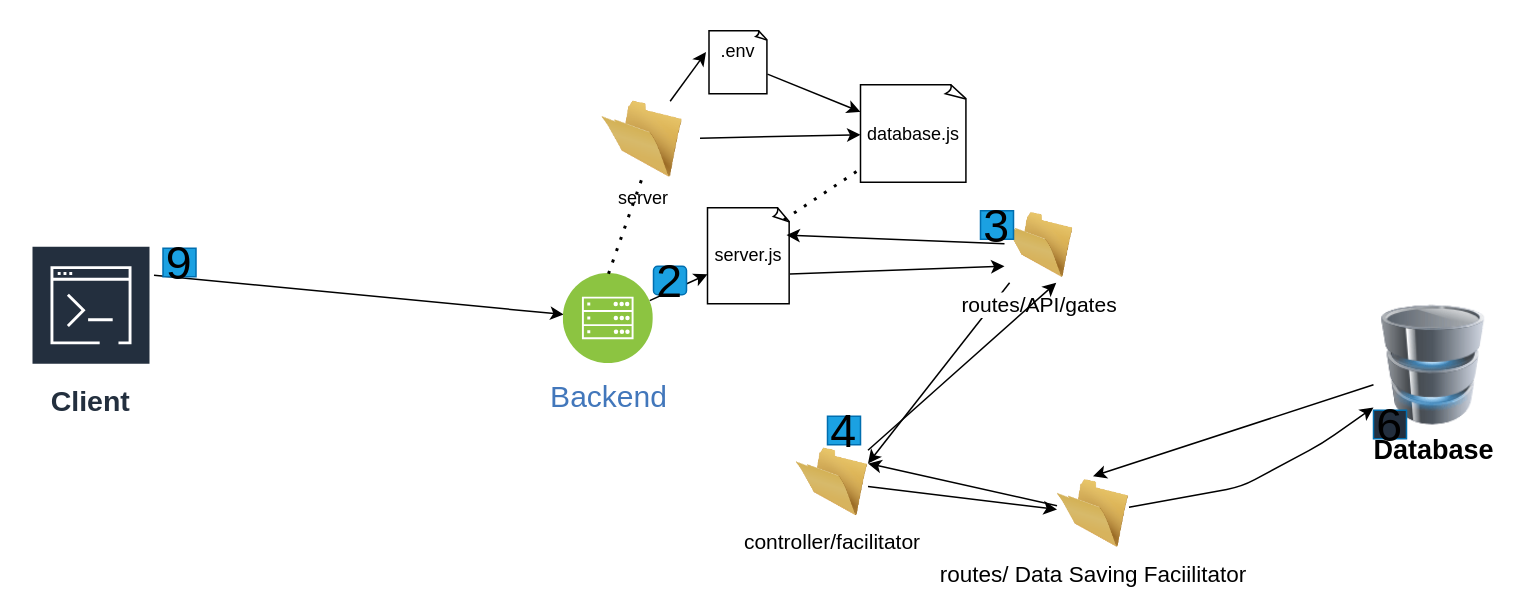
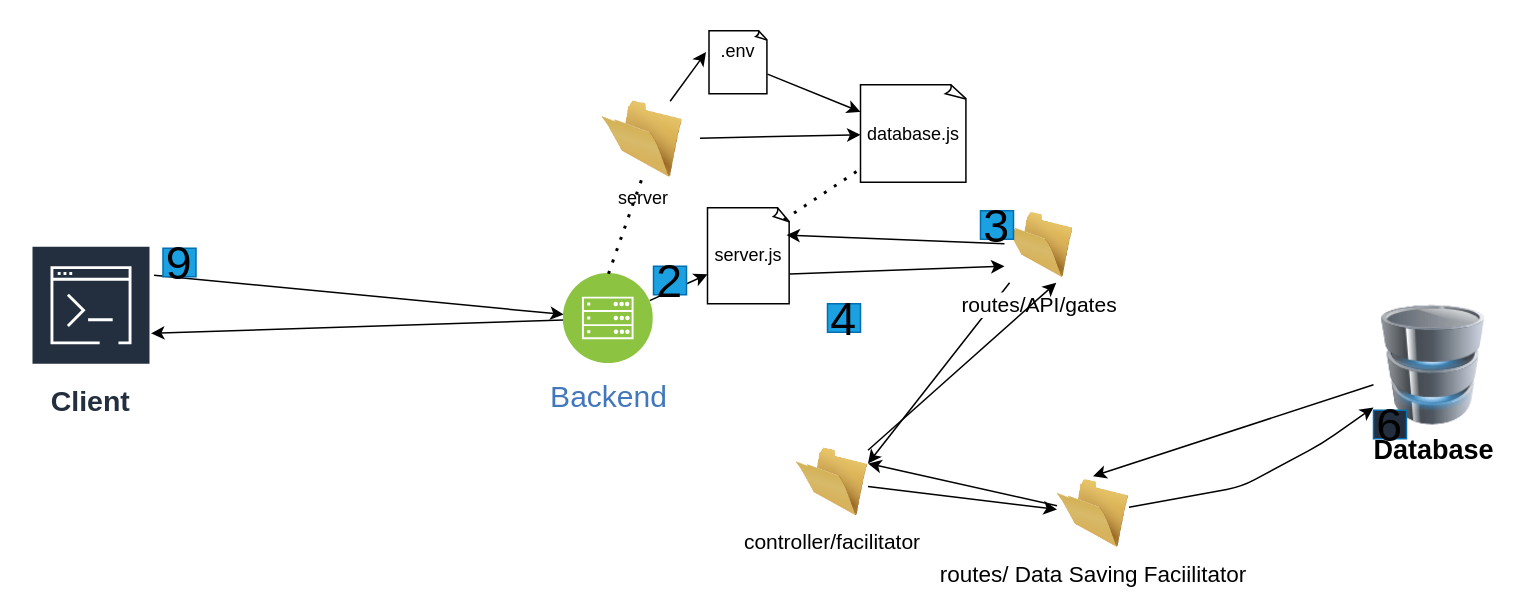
  <mxCell id="0" />
  <mxCell id="1" parent="0" />
  <mxCell id="2" style="edgeStyle=none;html=1;" parent="1" target="8" edge="1"><mxGeometry relative="1" as="geometry"><mxPoint x="102" y="183" as="sourcePoint" /></mxGeometry></mxCell>
  <mxCell id="3" value="&lt;font style=&quot;font-size: 19px;&quot;&gt;Client&lt;/font&gt;" style="sketch=0;outlineConnect=0;fontColor=#232F3E;gradientColor=none;strokeColor=#ffffff;fillColor=#232F3E;dashed=0;verticalLabelPosition=middle;verticalAlign=bottom;align=center;html=1;whiteSpace=wrap;fontSize=10;fontStyle=1;spacing=3;shape=mxgraph.aws4.productIcon;prIcon=mxgraph.aws4.command_line_interface;" parent="1" vertex="1"><mxGeometry x="20" y="163" width="80" height="120" as="geometry" /></mxCell>
  <mxCell id="4" style="edgeStyle=none;html=1;entryX=0.5;entryY=0;entryDx=0;entryDy=0;" parent="1" source="5" target="21" edge="1"><mxGeometry relative="1" as="geometry" /></mxCell>
  <mxCell id="5" value="&lt;b&gt;&lt;font style=&quot;font-size: 18px;&quot;&gt;Database&lt;/font&gt;&lt;/b&gt;" style="image;html=1;image=img/lib/clip_art/computers/Database_128x128.png" parent="1" vertex="1"><mxGeometry x="915" y="203" width="80" height="80" as="geometry" /></mxCell>
  <mxCell id="6" style="edgeStyle=none;html=1;" parent="1" source="8" target="10" edge="1"><mxGeometry relative="1" as="geometry" /></mxCell>
+ <mxCell id="7" style="edgeStyle=none;html=1;" parent="1" source="8" target="3" edge="1"><mxGeometry relative="1" as="geometry"><mxPoint x="113.213" y="233.019" as="targetPoint" /></mxGeometry></mxCell>
  <mxCell id="8" value="&lt;font style=&quot;font-size: 20px;&quot;&gt;Backend&lt;/font&gt;&lt;div&gt;&lt;br&gt;&lt;/div&gt;" style="image;aspect=fixed;perimeter=ellipsePerimeter;html=1;align=center;shadow=0;dashed=0;fontColor=#4277BB;labelBackgroundColor=default;fontSize=12;spacingTop=3;image=img/lib/ibm/infrastructure/mobile_backend.svg;" parent="1" vertex="1"><mxGeometry x="375" y="182" width="60" height="60" as="geometry" /></mxCell>
  <mxCell id="9" style="edgeStyle=none;html=1;" parent="1" edge="1"><mxGeometry relative="1" as="geometry"><mxPoint x="526" y="182.175" as="sourcePoint" /><mxPoint x="669" y="177.002" as="targetPoint" /></mxGeometry></mxCell>
  <mxCell id="10" value="server.js" style="whiteSpace=wrap;html=1;shape=mxgraph.basic.document" parent="1" vertex="1"><mxGeometry x="471" y="138" width="55" height="64" as="geometry" /></mxCell>
  <mxCell id="11" value="database.js" style="whiteSpace=wrap;html=1;shape=mxgraph.basic.document" parent="1" vertex="1"><mxGeometry x="573" y="56" width="71" height="65" as="geometry" /></mxCell>
  <mxCell id="12" style="edgeStyle=none;html=1;entryX=1;entryY=0.25;entryDx=0;entryDy=0;" parent="1" source="13" target="18" edge="1"><mxGeometry relative="1" as="geometry" /></mxCell>
  <mxCell id="13" value="&lt;font style=&quot;font-size: 14px;&quot;&gt;routes/API/gates&lt;/font&gt;" style="image;html=1;image=img/lib/clip_art/general/Empty_Folder_128x128.png" parent="1" vertex="1"><mxGeometry x="669" y="138" width="46" height="50" as="geometry" /></mxCell>
  <mxCell id="14" style="edgeStyle=none;html=1;" parent="1" source="15" target="11" edge="1"><mxGeometry relative="1" as="geometry" /></mxCell>
  <mxCell id="15" value=".env&lt;div&gt;&lt;br&gt;&lt;/div&gt;" style="whiteSpace=wrap;html=1;shape=mxgraph.basic.document" parent="1" vertex="1"><mxGeometry x="472" y="20" width="39" height="42" as="geometry" /></mxCell>
  <mxCell id="16" style="edgeStyle=none;html=1;" parent="1" source="18" target="21" edge="1"><mxGeometry relative="1" as="geometry" /></mxCell>
  <mxCell id="17" style="edgeStyle=none;html=1;entryX=0.75;entryY=1;entryDx=0;entryDy=0;" parent="1" source="18" target="13" edge="1"><mxGeometry relative="1" as="geometry" /></mxCell>
  <mxCell id="18" value="&lt;font style=&quot;font-size: 14px;&quot;&gt;controller/facilitator&lt;/font&gt;" style="image;html=1;image=img/lib/clip_art/general/Empty_Folder_128x128.png" parent="1" vertex="1"><mxGeometry x="530" y="296" width="48" height="50" as="geometry" /></mxCell>
  <mxCell id="19" style="edgeStyle=none;html=1;" parent="1" source="21" target="5" edge="1"><mxGeometry relative="1" as="geometry"><Array as="points"><mxPoint x="827" y="324" /><mxPoint x="881" y="295" /></Array></mxGeometry></mxCell>
  <mxCell id="20" style="edgeStyle=none;html=1;entryX=1;entryY=0.25;entryDx=0;entryDy=0;" parent="1" source="21" target="18" edge="1"><mxGeometry relative="1" as="geometry" /></mxCell>
  <mxCell id="21" value="&lt;font style=&quot;font-size: 15px;&quot;&gt;routes/ Data Saving Faciilitator&lt;/font&gt;&lt;div&gt;&lt;br&gt;&lt;/div&gt;" style="image;html=1;image=img/lib/clip_art/general/Empty_Folder_128x128.png" parent="1" vertex="1"><mxGeometry x="704" y="317" width="48" height="50" as="geometry" /></mxCell>
  <mxCell id="22" style="edgeStyle=none;html=1;" parent="1" source="23" target="11" edge="1"><mxGeometry relative="1" as="geometry" /></mxCell>
  <mxCell id="23" value="server&lt;div&gt;&lt;br&gt;&lt;/div&gt;" style="image;html=1;image=img/lib/clip_art/general/Empty_Folder_128x128.png" parent="1" vertex="1"><mxGeometry x="389" y="67" width="77" height="51" as="geometry" /></mxCell>
  <mxCell id="24" style="edgeStyle=none;html=1;entryX=-0.051;entryY=0.339;entryDx=0;entryDy=0;entryPerimeter=0;" parent="1" source="23" target="15" edge="1"><mxGeometry relative="1" as="geometry" /></mxCell>
  <mxCell id="25" value="&lt;font style=&quot;font-size: 31px; color: light-dark(rgb(0, 0, 0), rgb(204, 204, 204));&quot;&gt;9&lt;/font&gt;" style="rounded=0;whiteSpace=wrap;html=1;fillColor=#1ba1e2;fontColor=#ffffff;strokeColor=#006EAF;" parent="1" vertex="1"><mxGeometry x="108" y="165" width="22" height="19" as="geometry" /></mxCell>
  <mxCell id="26" value="" style="endArrow=none;dashed=1;html=1;dashPattern=1 3;strokeWidth=2;exitX=0.5;exitY=0;exitDx=0;exitDy=0;entryX=0.5;entryY=1;entryDx=0;entryDy=0;" parent="1" source="8" target="23" edge="1"><mxGeometry width="50" height="50" relative="1" as="geometry"><mxPoint x="389" y="150" as="sourcePoint" /><mxPoint x="439" y="100" as="targetPoint" /></mxGeometry></mxCell>
  <mxCell id="27" style="edgeStyle=none;html=1;entryX=0.957;entryY=0.285;entryDx=0;entryDy=0;entryPerimeter=0;" parent="1" source="13" target="10" edge="1"><mxGeometry relative="1" as="geometry" /></mxCell>
- <mxCell id="28" value="&lt;font style=&quot;font-size: 31px; color: light-dark(rgb(0, 0, 0), rgb(204, 204, 204));&quot;&gt;2&lt;/font&gt;" style="whiteSpace=wrap;html=1;fillColor=#1ba1e2;fontColor=#ffffff;strokeColor=#006EAF;rounded=1;" parent="1" vertex="1"><mxGeometry x="435" y="177" width="22" height="19" as="geometry" /></mxCell>
+ <mxCell id="28" value="&lt;font style=&quot;font-size: 31px; color: light-dark(rgb(0, 0, 0), rgb(204, 204, 204));&quot;&gt;2&lt;/font&gt;" style="rounded=0;whiteSpace=wrap;html=1;fillColor=#1ba1e2;fontColor=#ffffff;strokeColor=#006EAF;" parent="1" vertex="1"><mxGeometry x="435" y="177" width="22" height="19" as="geometry" /></mxCell>
  <mxCell id="29" value="&lt;font style=&quot;font-size: 31px; color: light-dark(rgb(0, 0, 0), rgb(204, 204, 204));&quot;&gt;3&lt;/font&gt;" style="rounded=0;whiteSpace=wrap;html=1;fillColor=#1ba1e2;fontColor=#ffffff;strokeColor=#006EAF;" parent="1" vertex="1"><mxGeometry x="653" y="140" width="22" height="19" as="geometry" /></mxCell>
- <mxCell id="30" value="&lt;font style=&quot;font-size: 31px; color: light-dark(rgb(0, 0, 0), rgb(204, 204, 204));&quot;&gt;4&lt;/font&gt;" style="rounded=0;whiteSpace=wrap;html=1;fillColor=#1ba1e2;fontColor=#ffffff;strokeColor=#006EAF;" parent="1" vertex="1"><mxGeometry x="551" y="277" width="22" height="19" as="geometry" /></mxCell>
+ <mxCell id="30" value="&lt;font style=&quot;font-size: 31px; color: light-dark(rgb(0, 0, 0), rgb(204, 204, 204));&quot;&gt;4&lt;/font&gt;" style="rounded=0;whiteSpace=wrap;html=1;fillColor=#1ba1e2;fontColor=#ffffff;strokeColor=#006EAF;" parent="1" vertex="1"><mxGeometry x="551" y="202" width="22" height="19" as="geometry" /></mxCell>
  <mxCell id="31" value="&lt;font style=&quot;font-size: 31px; color: light-dark(rgb(0, 0, 0), rgb(204, 204, 204));&quot;&gt;6&lt;/font&gt;" style="rounded=0;whiteSpace=wrap;html=1;fillColor=#232f3e;fontColor=#ffffff;strokeColor=#006EAF;" parent="1" vertex="1"><mxGeometry x="915" y="273" width="22" height="19" as="geometry" /></mxCell>
  <mxCell id="32" value="" style="endArrow=none;dashed=1;html=1;dashPattern=1 3;strokeWidth=2;exitX=0.5;exitY=0;exitDx=0;exitDy=0;" parent="1" target="11" edge="1"><mxGeometry width="50" height="50" relative="1" as="geometry"><mxPoint x="522" y="146" as="sourcePoint" /><mxPoint x="545" y="82" as="targetPoint" /></mxGeometry></mxCell>
